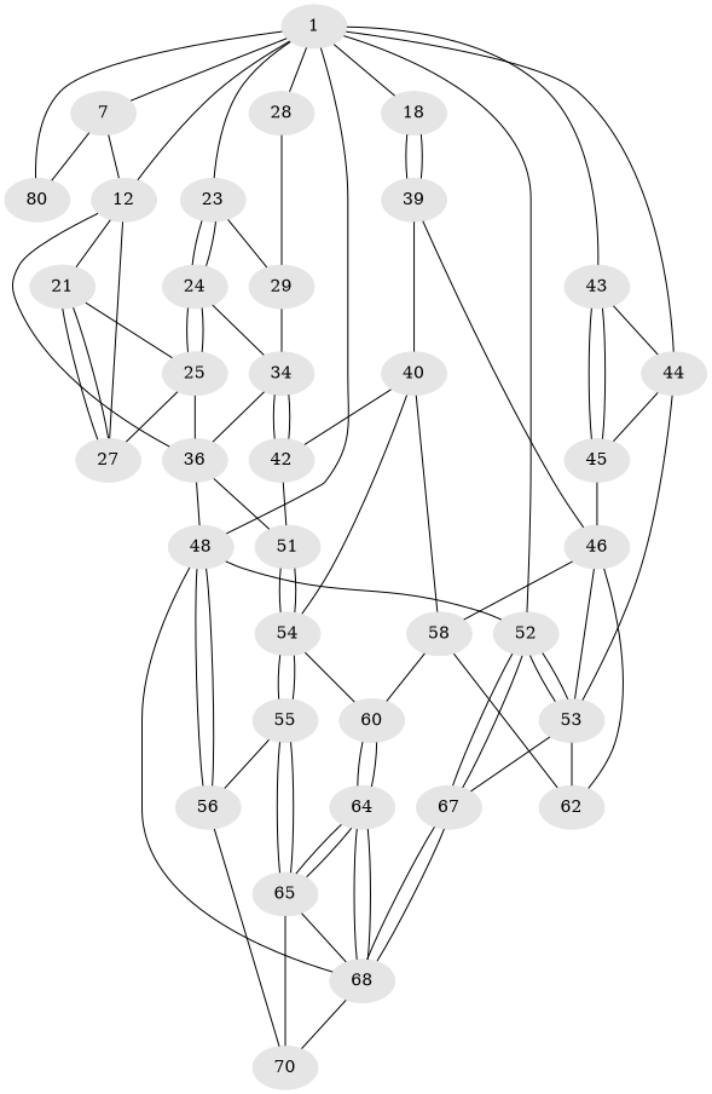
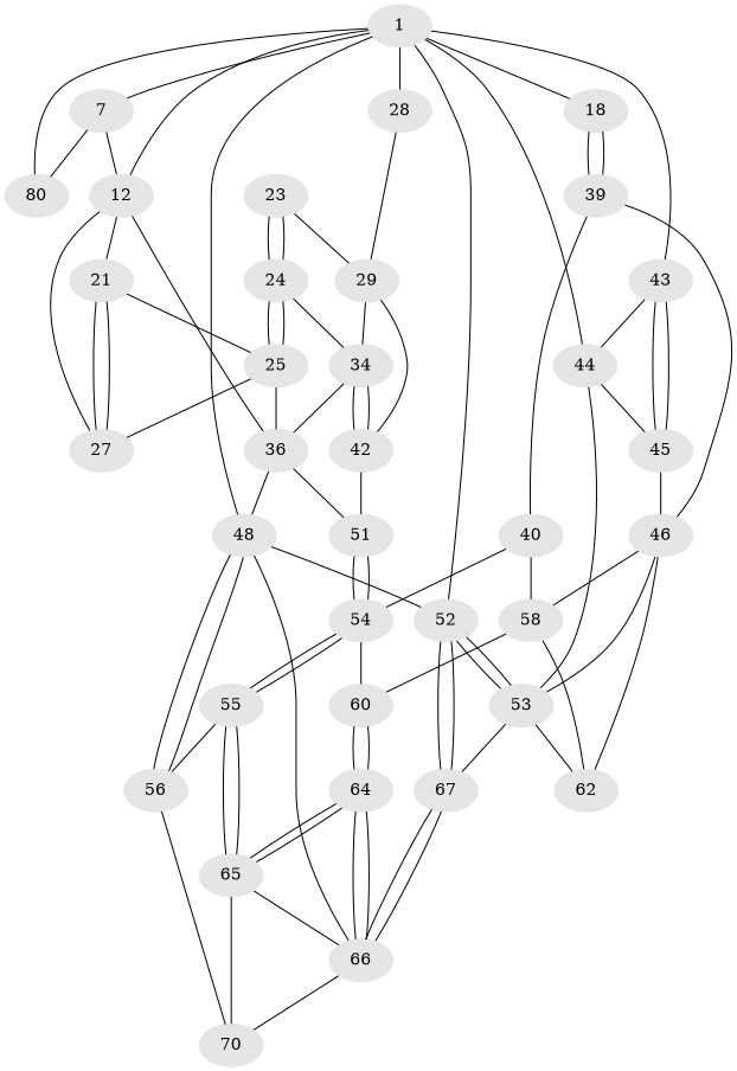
  graph {
    node [color=gray90 style=filled]
    1 [super="+8+2"]
    7 [super="+11"]
    n3 [label=80]
    12 [super="+31+13"]
    18 [super="+19"]
    23
    28
    43
    44 [super="+50"]
    48 [super="+49"]
    52
    21 [super="+22"]
    27 [super="+30"]
    36 [super="+37+38"]
    39
    29 [super="+33"]
    24
    45
    53 [super="+63"]
    56
-   68 [super="+71"]
+   68 [super="+71" label=66]
    67
    25 [super="+26+32"]
    51
    34 [super="+35"]
    40 [super="+41"]
    46 [super="+61+47"]
    42
    54 [super="+57"]
    58 [super="+59"]
    62
    55
    60
    70
    65 [super="+69"]
    64
    1 -- 7
    1 -- n3
    1 -- 12
    1 -- 18 [weight=2]
-   1 -- 23
    1 -- 28 [weight=2]
    1 -- 43
    1 -- 44
    1 -- 48
    1 -- 52
    7 -- n3
    7 -- 12
    12 -- 21
    12 -- 27
    12 -- 36
    18 -- 39
    18 -- 39
    23 -- 29
    23 -- 24
    23 -- 24
    28 -- 29
    43 -- 44
    43 -- 45
    43 -- 45
    44 -- 45
    44 -- 53
    48 -- 52
    48 -- 56
    48 -- 56
    48 -- 68
    52 -- 53
    52 -- 53
    52 -- 67
    52 -- 67
    21 -- 27
    21 -- 27
    21 -- 25
    36 -- 48
    36 -- 51
    39 -- 40
    39 -- 46
    29 -- 34
    24 -- 25
    24 -- 25
    24 -- 34
    45 -- 46
    53 -- 67
    53 -- 62
    56 -- 70
    68 -- 70
    67 -- 68
    67 -- 68
    25 -- 27 [weight=2]
    25 -- 36
    51 -- 54
    51 -- 54
    34 -- 36
    34 -- 42
    34 -- 42
-   40 -- 42
+   29 -- 42
    40 -- 54
    40 -- 58
    46 -- 53
    46 -- 58
    46 -- 62
    42 -- 51
    54 -- 55
    54 -- 55
    54 -- 60
    58 -- 62
    58 -- 60
    55 -- 56
    55 -- 65
    55 -- 65
    60 -- 64
    60 -- 64
    65 -- 68
    65 -- 70
    64 -- 68
    64 -- 68
    64 -- 65
    64 -- 65
  }
